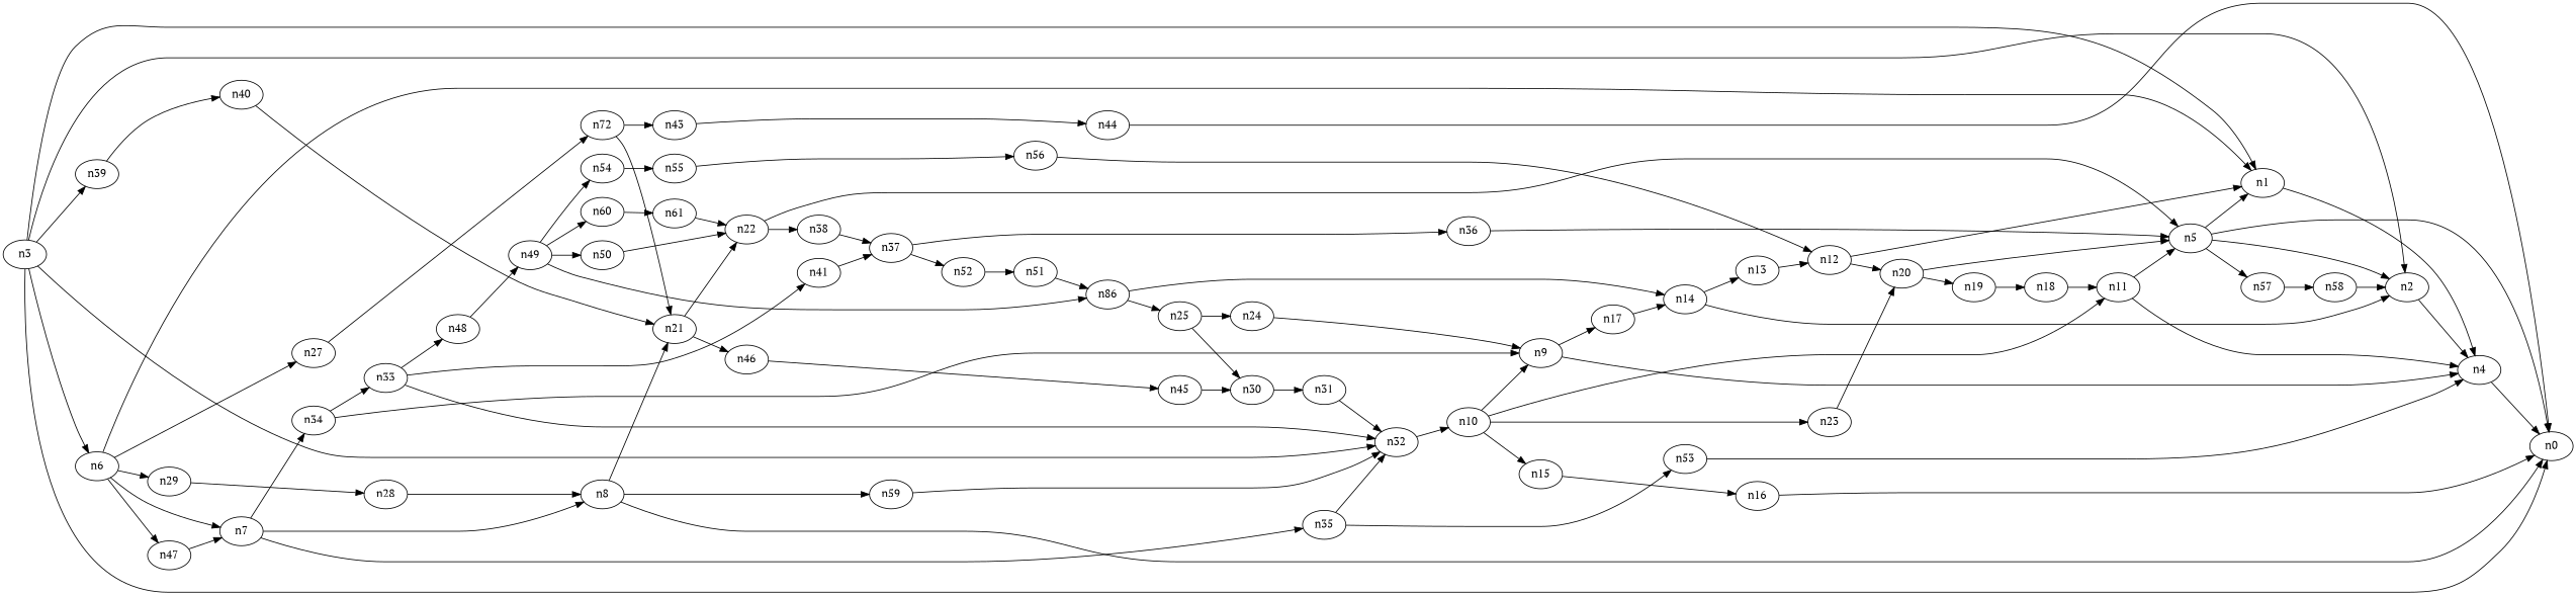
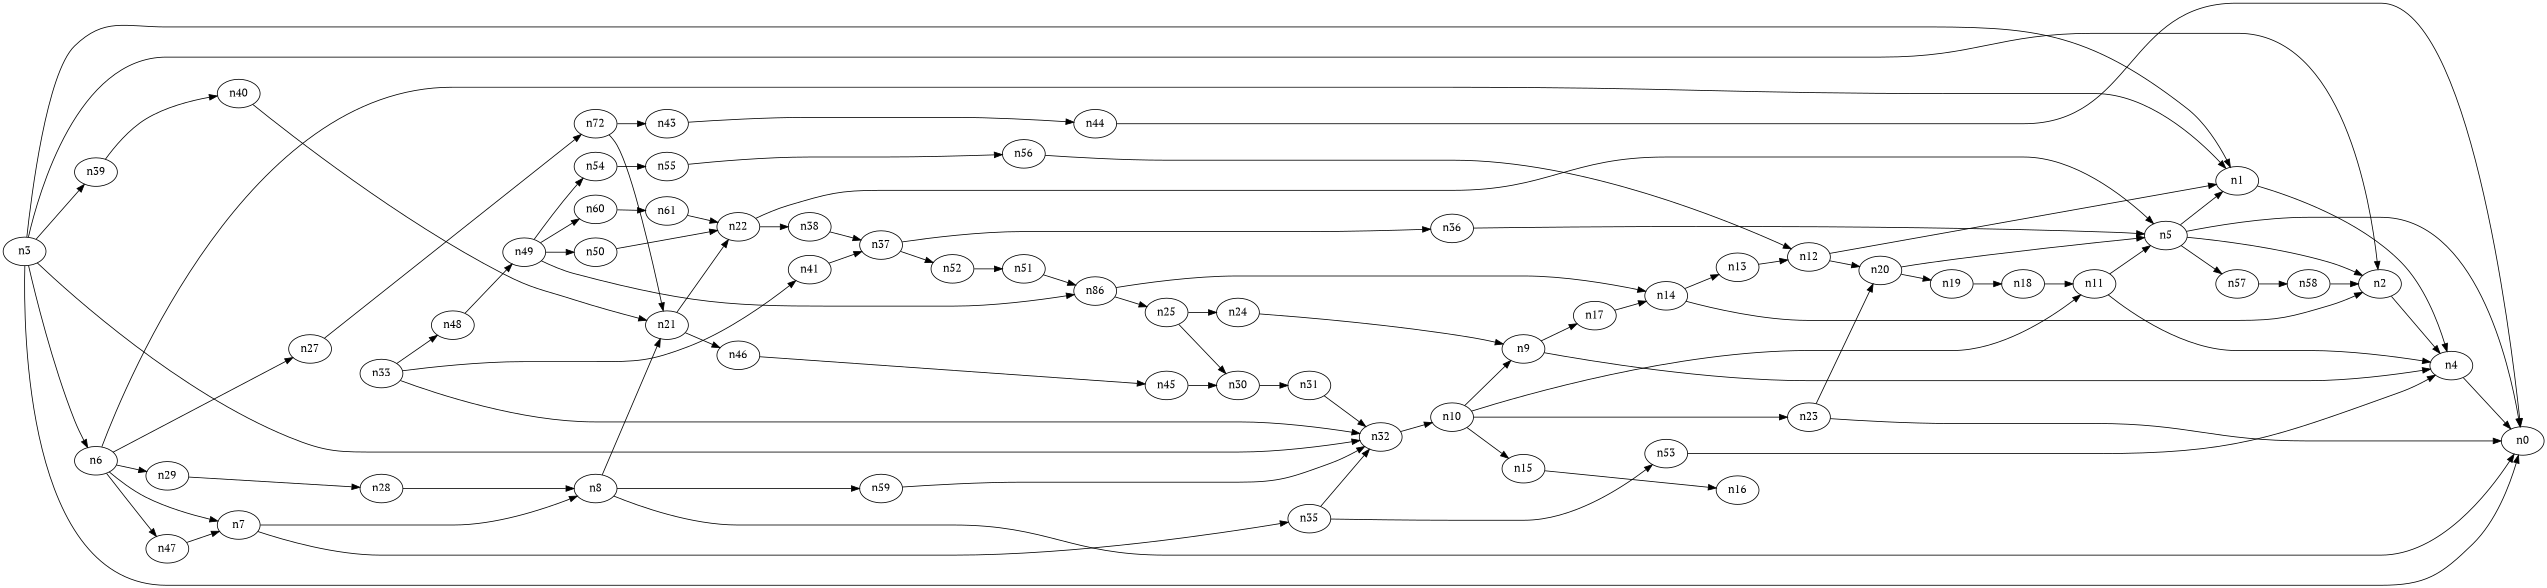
  digraph {
    fontname="PT Serif"
    rankdir=LR
    node [fontname="PT Serif"]
    edge [fontname="PT Serif"]
    n1
    n4
    n0
    n2
    n3
    n6
    n39
    n32
    n7
    n27
    n29
    n47
    n10
    n9
    n11
    n15
    n23
    n40
    n8
-   n34
    n35
    n42 [label=n72]
    n28
    n17
    n5
    n16
    n20
    n21
    n57
    n58
    n59
    n33
    n53
    n43
    n22
    n46
    n41
    n48
    n38
    n45
    n14
    n13
    n19
    n12
    n18
    n37
    n30
    n36
    n52
    n24
    n25
    n31
    n26 [label=n86]
    n44
    n49
    n50
    n54
    n60
    n51
    n55
    n61
    n56
    n1 -> n4
    n4 -> n0
    n2 -> n4
    n3 -> n1
    n3 -> n0
    n3 -> n2
    n3 -> n6
    n3 -> n39
    n3 -> n32
    n6 -> n1
    n6 -> n7
    n6 -> n27
    n6 -> n29
    n6 -> n47
    n39 -> n40
    n32 -> n10
    n7 -> n8
-   n7 -> n34
    n7 -> n35
    n27 -> n42
    n29 -> n28
    n47 -> n7
    n10 -> n9
    n10 -> n11
    n10 -> n15
    n10 -> n23
    n9 -> n4
    n9 -> n17
    n11 -> n4
    n11 -> n5
    n15 -> n16
    n23 -> n20
    n40 -> n21
    n8 -> n0
    n8 -> n21
    n8 -> n59
-   n34 -> n9
-   n34 -> n33
    n35 -> n32
    n35 -> n53
    n42 -> n21
    n42 -> n43
    n28 -> n8
    n17 -> n14
    n5 -> n1
    n5 -> n0
    n5 -> n2
    n5 -> n57
-   n16 -> n0
+   n23 -> n0
    n20 -> n5
    n20 -> n19
    n21 -> n22
    n21 -> n46
    n57 -> n58
    n58 -> n2
    n59 -> n32
    n33 -> n32
    n33 -> n41
    n33 -> n48
    n53 -> n4
    n43 -> n44
    n22 -> n5
    n22 -> n38
    n46 -> n45
    n41 -> n37
    n48 -> n49
    n38 -> n37
    n45 -> n30
    n14 -> n2
    n14 -> n13
    n13 -> n12
    n19 -> n18
    n12 -> n1
    n12 -> n20
    n18 -> n11
    n37 -> n36
    n37 -> n52
    n30 -> n31
    n36 -> n5
    n52 -> n51
    n24 -> n9
    n25 -> n30
    n25 -> n24
    n31 -> n32
    n26 -> n14
    n26 -> n25
    n44 -> n0
    n49 -> n26
    n49 -> n50
    n49 -> n54
    n49 -> n60
    n50 -> n22
    n54 -> n55
    n60 -> n61
    n51 -> n26
    n55 -> n56
    n61 -> n22
    n56 -> n12
  }
